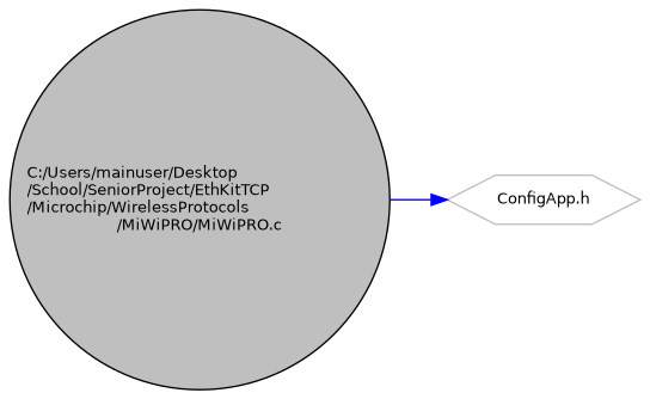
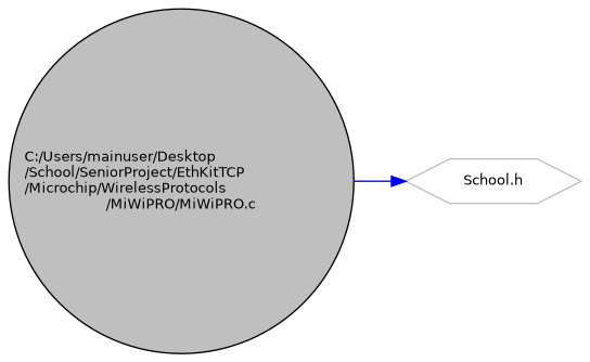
  digraph {
    rankdir=LR
    node [fontname=Helvetica fontsize=10 style=filled]
    n1 [color=black fillcolor=grey75 fontcolor=black height=0.2 label="C:/Users/mainuser/Desktop\l/School/SeniorProject/EthKitTCP\l/Microchip/WirelessProtocols\l/MiWiPRO/MiWiPRO.c" shape=circle width=0.4]
-   n2 [color=grey75 fillcolor=white height=0.2 label="ConfigApp.h" shape=hexagon width=0.4]
+   n2 [color=grey75 fillcolor=white height=0.2 label="School.h" shape=hexagon width=0.4]
    n1 -> n2 [color=blue fontname=Helvetica fontsize=10 labelfontname=Helvetica labelfontsize=10 style=solid]
  }
